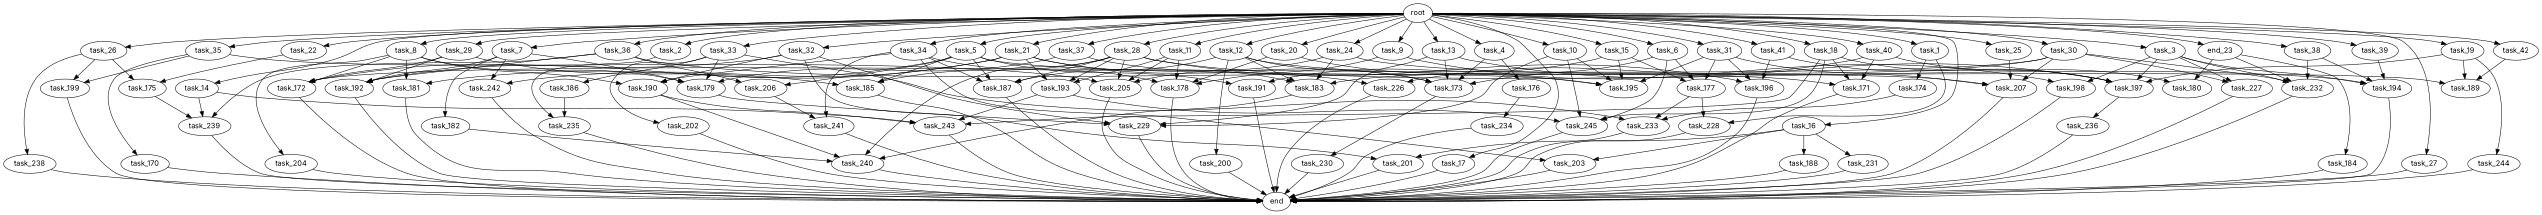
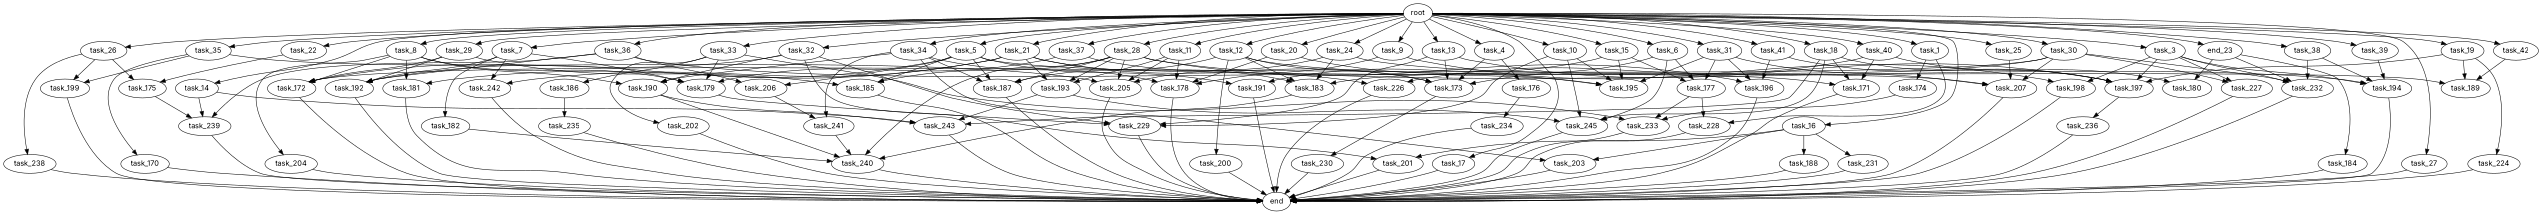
  digraph {
    fontname=Inter
    node [fontname=Inter]
    edge [fontname=Inter]
    task_8
    task_204
    task_179
    task_181
    task_190
    task_172
    end
    task_229
    task_240
    task_243
    task_239
    task_173
    task_230
    task_17
    task_242
    task_35
    task_170
    task_199
    task_205
    task_26
    task_175
    task_238
    task_15
    task_191
    task_177
    task_195
    task_233
    task_228
    task_227
    task_206
    task_241
    task_33
    task_186
    task_202
    task_235
    task_7
    task_182
    task_192
    task_231
    task_176
    task_234
    task_187
    task_13
    task_197
    task_236
    task_22
    task_5
    task_189
    task_185
    task_36
    task_200
    task_201
    task_6
    task_245
    task_184
    task_30
    task_183
    task_207
    task_232
    task_3
    task_194
    task_198
    task_188
    task_42
    task_193
    task_41
    task_196
    task_16
    task_203
    root
    task_21
    task_18
    task_31
    task_9
    task_28
    task_29
    task_34
    task_10
-   task_2
    task_38
    task_39
    task_14
    task_24
    task_19
    task_32
    task_25
    task_4
    task_40
    task_27
    task_12
    n91 [label=end_23]
    task_37
    task_1
    task_11
    task_20
    task_226
    task_171
    task_178
-   task_244
+   task_244 [label=task_224]
    task_180
    task_174
    task_8 -> task_204
    task_8 -> task_179
    task_8 -> task_181
    task_8 -> task_190
    task_8 -> task_172
    task_204 -> end
    task_179 -> task_229
    task_181 -> end
    task_190 -> task_240
    task_190 -> task_243
    task_172 -> end
    task_229 -> end
    task_240 -> end
    task_243 -> end
    task_239 -> end
    task_173 -> task_230
    task_230 -> end
    task_17 -> end
    task_242 -> end
    task_35 -> task_170
    task_35 -> task_199
    task_35 -> task_205
    task_170 -> end
    task_199 -> end
    task_205 -> end
    task_26 -> task_199
    task_26 -> task_175
    task_26 -> task_238
    task_175 -> task_239
    task_238 -> end
    task_15 -> task_191
    task_15 -> task_177
    task_15 -> task_195
    task_191 -> end
    task_177 -> task_233
    task_177 -> task_228
    task_233 -> end
    task_228 -> end
    task_227 -> end
    task_206 -> task_241
-   task_241 -> end
+   task_241 -> task_240
    task_33 -> task_179
    task_33 -> task_233
    task_33 -> task_186
    task_33 -> task_202
    task_186 -> task_235
    task_202 -> end
    task_235 -> end
    task_7 -> task_179
    task_7 -> task_242
    task_7 -> task_182
    task_7 -> task_192
    task_182 -> task_240
    task_192 -> end
    task_231 -> end
    task_176 -> task_234
    task_234 -> end
    task_187 -> end
    task_13 -> task_229
    task_13 -> task_173
    task_13 -> task_197
    task_197 -> task_236
    task_236 -> end
    task_22 -> task_175
    task_5 -> task_191
    task_5 -> task_206
    task_5 -> task_192
    task_5 -> task_187
    task_5 -> task_189
    task_5 -> task_185
    task_185 -> end
    task_36 -> task_239
    task_36 -> task_195
    task_36 -> task_206
    task_36 -> task_192
    task_200 -> end
    task_201 -> end
    task_6 -> task_173
    task_6 -> task_177
    task_6 -> task_245
    task_245 -> end
    task_184 -> end
    task_30 -> task_172
    task_30 -> task_227
    task_30 -> task_183
    task_30 -> task_207
    task_30 -> task_232
    task_183 -> task_240
    task_207 -> end
    task_232 -> end
    task_3 -> task_227
    task_3 -> task_197
    task_3 -> task_232
    task_3 -> task_194
    task_3 -> task_198
    task_194 -> end
    task_198 -> end
    task_188 -> end
    task_42 -> task_189
    task_193 -> task_243
    task_193 -> task_245
    task_41 -> task_197
    task_41 -> task_196
    task_196 -> end
    task_16 -> task_231
    task_16 -> task_201
    task_16 -> task_188
    task_16 -> task_203
    task_203 -> end
    root -> task_8
    root -> task_17
    root -> task_35
    root -> task_26
    root -> task_15
    root -> task_33
    root -> task_7
    root -> task_13
    root -> task_22
    root -> task_5
    root -> task_36
    root -> task_6
    root -> task_30
    root -> task_3
    root -> task_42
    root -> task_41
    root -> task_16
    root -> task_21
    root -> task_18
    root -> task_31
    root -> task_9
    root -> task_28
    root -> task_29
    root -> task_34
    root -> task_10
-   root -> task_2
    root -> task_38
    root -> task_39
    root -> task_14
    root -> task_24
    root -> task_19
    root -> task_32
    root -> task_25
    root -> task_4
    root -> task_40
    root -> task_27
    root -> task_12
    root -> n91
    root -> task_37
    root -> task_1
    root -> task_11
    root -> task_20
    task_21 -> task_181
    task_21 -> task_242
    task_21 -> task_183
    task_21 -> task_193
    task_21 -> task_226
    task_18 -> task_243
    task_18 -> task_197
    task_18 -> task_245
    task_18 -> task_171
    task_31 -> task_177
    task_31 -> task_195
    task_31 -> task_207
    task_31 -> task_196
    task_9 -> task_198
    task_9 -> task_178
    task_28 -> task_240
    task_28 -> task_205
    task_28 -> task_187
    task_28 -> task_185
    task_28 -> task_194
    task_28 -> task_193
    task_28 -> task_196
    task_29 -> task_172
    task_29 -> task_192
    task_29 -> task_185
    task_34 -> task_190
    task_34 -> task_241
    task_34 -> task_187
    task_34 -> task_203
    task_34 -> task_178
    task_10 -> task_229
    task_10 -> task_195
    task_10 -> task_245
-   task_2 -> task_235
    task_38 -> task_232
    task_38 -> task_194
    task_39 -> task_194
    task_14 -> task_243
    task_14 -> task_239
    task_24 -> task_205
    task_24 -> task_183
    task_24 -> task_207
    task_19 -> task_197
    task_19 -> task_189
    task_19 -> task_244
    task_32 -> task_190
    task_32 -> task_172
    task_32 -> task_229
    task_32 -> task_201
    task_25 -> task_207
    task_4 -> task_173
    task_4 -> task_176
    task_40 -> task_226
    task_40 -> task_171
    task_40 -> task_180
    task_27 -> end
    task_12 -> task_173
    task_12 -> task_187
    task_12 -> task_200
    task_12 -> task_183
    task_12 -> task_171
    n91 -> task_184
    n91 -> task_232
    n91 -> task_180
    task_37 -> task_179
    task_37 -> task_173
    task_1 -> task_228
    task_1 -> task_174
    task_11 -> task_205
    task_11 -> task_193
    task_11 -> task_178
    task_20 -> task_195
    task_20 -> task_178
    task_226 -> end
    task_171 -> end
    task_178 -> end
    task_244 -> end
    task_174 -> task_233
  }
